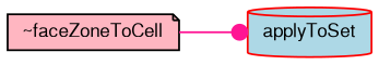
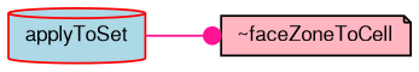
  digraph {
    rankdir=LR
    node [fontname=FreeSans fontsize=10 style=filled]
    n1 [color=black fillcolor=lightpink fontcolor=black height=0.2 label="~faceZoneToCell" shape=note width=0.4]
    n2 [color=red height=0.2 label=applyToSet shape=cylinder width=0.4 fillcolor=lightblue]
-   n1 -> n2 [color=deeppink fontname=FreeSans fontsize=10 labelfontname=FreeSans labelfontsize=10 style=solid arrowhead=dot]
+   n2 -> n1 [color=deeppink fontname=FreeSans fontsize=10 labelfontname=FreeSans labelfontsize=10 style=solid arrowhead=dot]
  }
